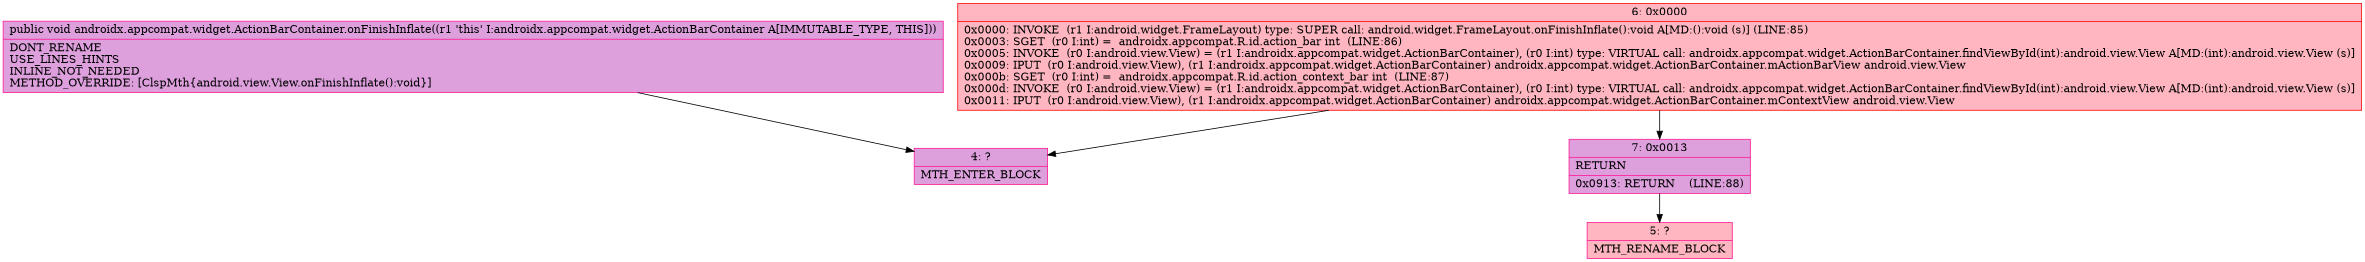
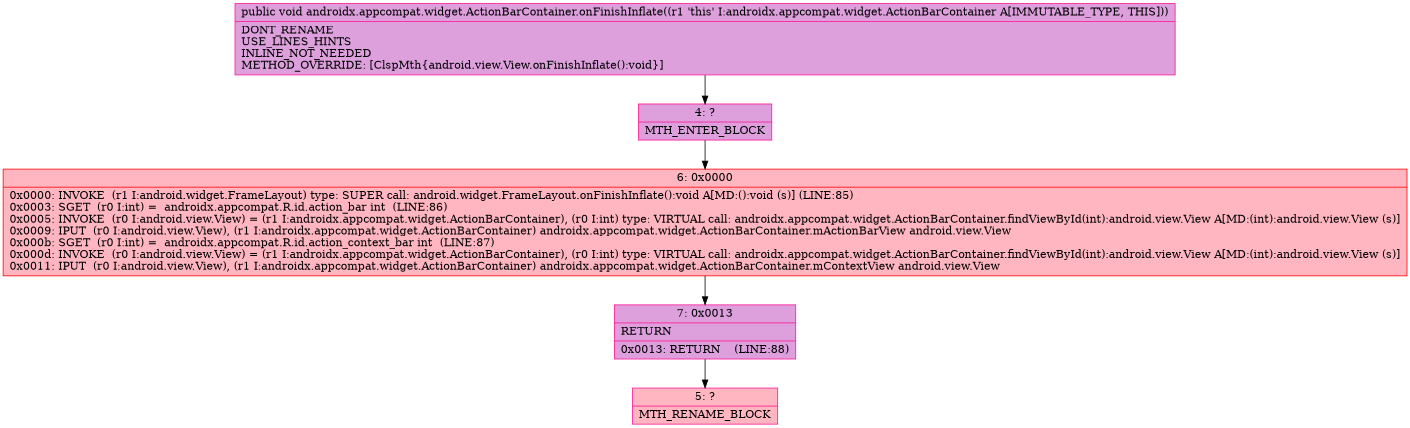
  digraph {
    node [color=deeppink fillcolor=plum shape=record style=filled]
    edge [style=solid]
    n1 [label="{4\:\ ?|MTH_ENTER_BLOCK\l}"]
    n2 [color=red fillcolor=lightpink label="{6\:\ 0x0000|0x0000: INVOKE  (r1 I:android.widget.FrameLayout) type: SUPER call: android.widget.FrameLayout.onFinishInflate():void A[MD:():void (s)] (LINE:85)\l0x0003: SGET  (r0 I:int) =  androidx.appcompat.R.id.action_bar int  (LINE:86)\l0x0005: INVOKE  (r0 I:android.view.View) = (r1 I:androidx.appcompat.widget.ActionBarContainer), (r0 I:int) type: VIRTUAL call: androidx.appcompat.widget.ActionBarContainer.findViewById(int):android.view.View A[MD:(int):android.view.View (s)]\l0x0009: IPUT  (r0 I:android.view.View), (r1 I:androidx.appcompat.widget.ActionBarContainer) androidx.appcompat.widget.ActionBarContainer.mActionBarView android.view.View \l0x000b: SGET  (r0 I:int) =  androidx.appcompat.R.id.action_context_bar int  (LINE:87)\l0x000d: INVOKE  (r0 I:android.view.View) = (r1 I:androidx.appcompat.widget.ActionBarContainer), (r0 I:int) type: VIRTUAL call: androidx.appcompat.widget.ActionBarContainer.findViewById(int):android.view.View A[MD:(int):android.view.View (s)]\l0x0011: IPUT  (r0 I:android.view.View), (r1 I:androidx.appcompat.widget.ActionBarContainer) androidx.appcompat.widget.ActionBarContainer.mContextView android.view.View \l}"]
-   n3 [label="{7\:\ 0x0013|RETURN\l|0x0913: RETURN    (LINE:88)\l}"]
+   n3 [label="{7\:\ 0x0013|RETURN\l|0x0013: RETURN    (LINE:88)\l}"]
    n4 [fillcolor=lightpink label="{5\:\ ?|MTH_RENAME_BLOCK\l}"]
    n5 [label="{public void androidx.appcompat.widget.ActionBarContainer.onFinishInflate((r1 'this' I:androidx.appcompat.widget.ActionBarContainer A[IMMUTABLE_TYPE, THIS]))  | DONT_RENAME\lUSE_LINES_HINTS\lINLINE_NOT_NEEDED\lMETHOD_OVERRIDE: [ClspMth\{android.view.View.onFinishInflate():void\}]\l}"]
-   n2 -> n1
+   n1 -> n2
    n2 -> n3
    n3 -> n4
    n5 -> n1
  }
